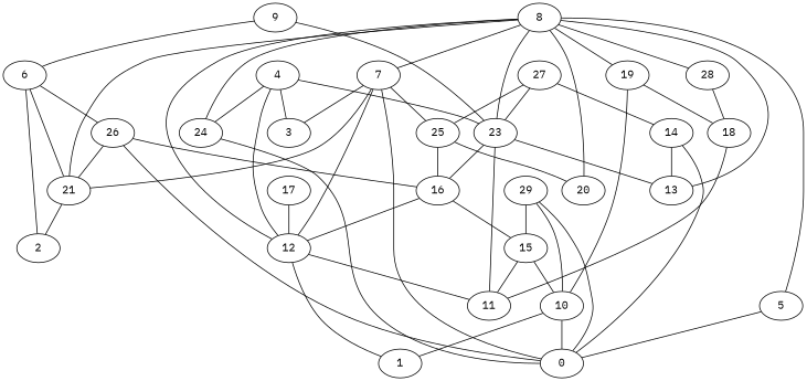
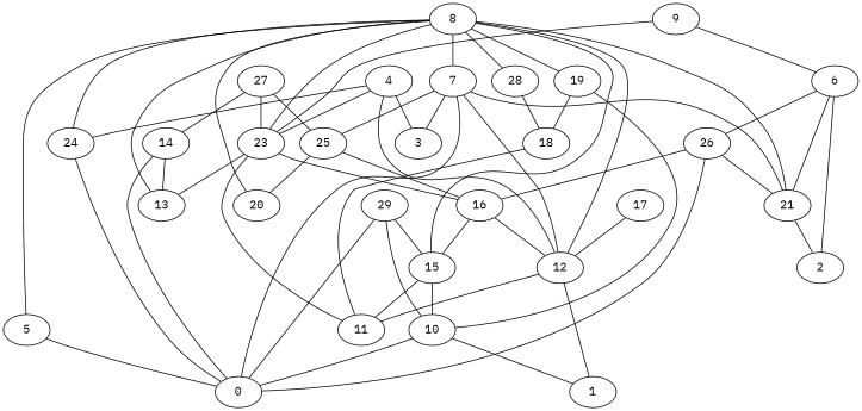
  digraph {
    fontname="IBM Plex Mono"
    node [fontname="IBM Plex Mono"]
    edge [color=black dir=none fontname="IBM Plex Mono"]
    5
    0
    17
    12
    9
    23
    6
    11
    13
    16
    26
    21
    2
    4
    3
    24
    1
    28
    18
    15
    10
    29
    19
    14
    27
    25
    20
    7
    8
    subgraph sub_1 {
      5
      0
      17
      12
      9
      23
      6
      11
      13
      16
      26
      21
      2
      4
      3
      24
      1
      28
      18
      15
      10
      29
      19
      14
      27
      25
      20
      7
      8
    }
    5 -> 0
    17 -> 12
    12 -> 11
    12 -> 1
    9 -> 23
    9 -> 6
    23 -> 11
    23 -> 13
    23 -> 16
    6 -> 26
    6 -> 21
    6 -> 2
    16 -> 12
    16 -> 15
    26 -> 0
    26 -> 16
    26 -> 21
    21 -> 2
    4 -> 12
    4 -> 23
    4 -> 3
    4 -> 24
    24 -> 0
    28 -> 18
    18 -> 11
    15 -> 11
    15 -> 10
    10 -> 0
    10 -> 1
    29 -> 0
    29 -> 15
    29 -> 10
    19 -> 18
    19 -> 10
    14 -> 0
    14 -> 13
    27 -> 23
    27 -> 14
    27 -> 25
    25 -> 16
    25 -> 20
    7 -> 0
    7 -> 12
    7 -> 21
    7 -> 3
    7 -> 25
    8 -> 5
    8 -> 12
    8 -> 23
    8 -> 13
    8 -> 21
    8 -> 24
    8 -> 28
+   8 -> 15
    8 -> 19
    8 -> 20
    8 -> 7
  }
